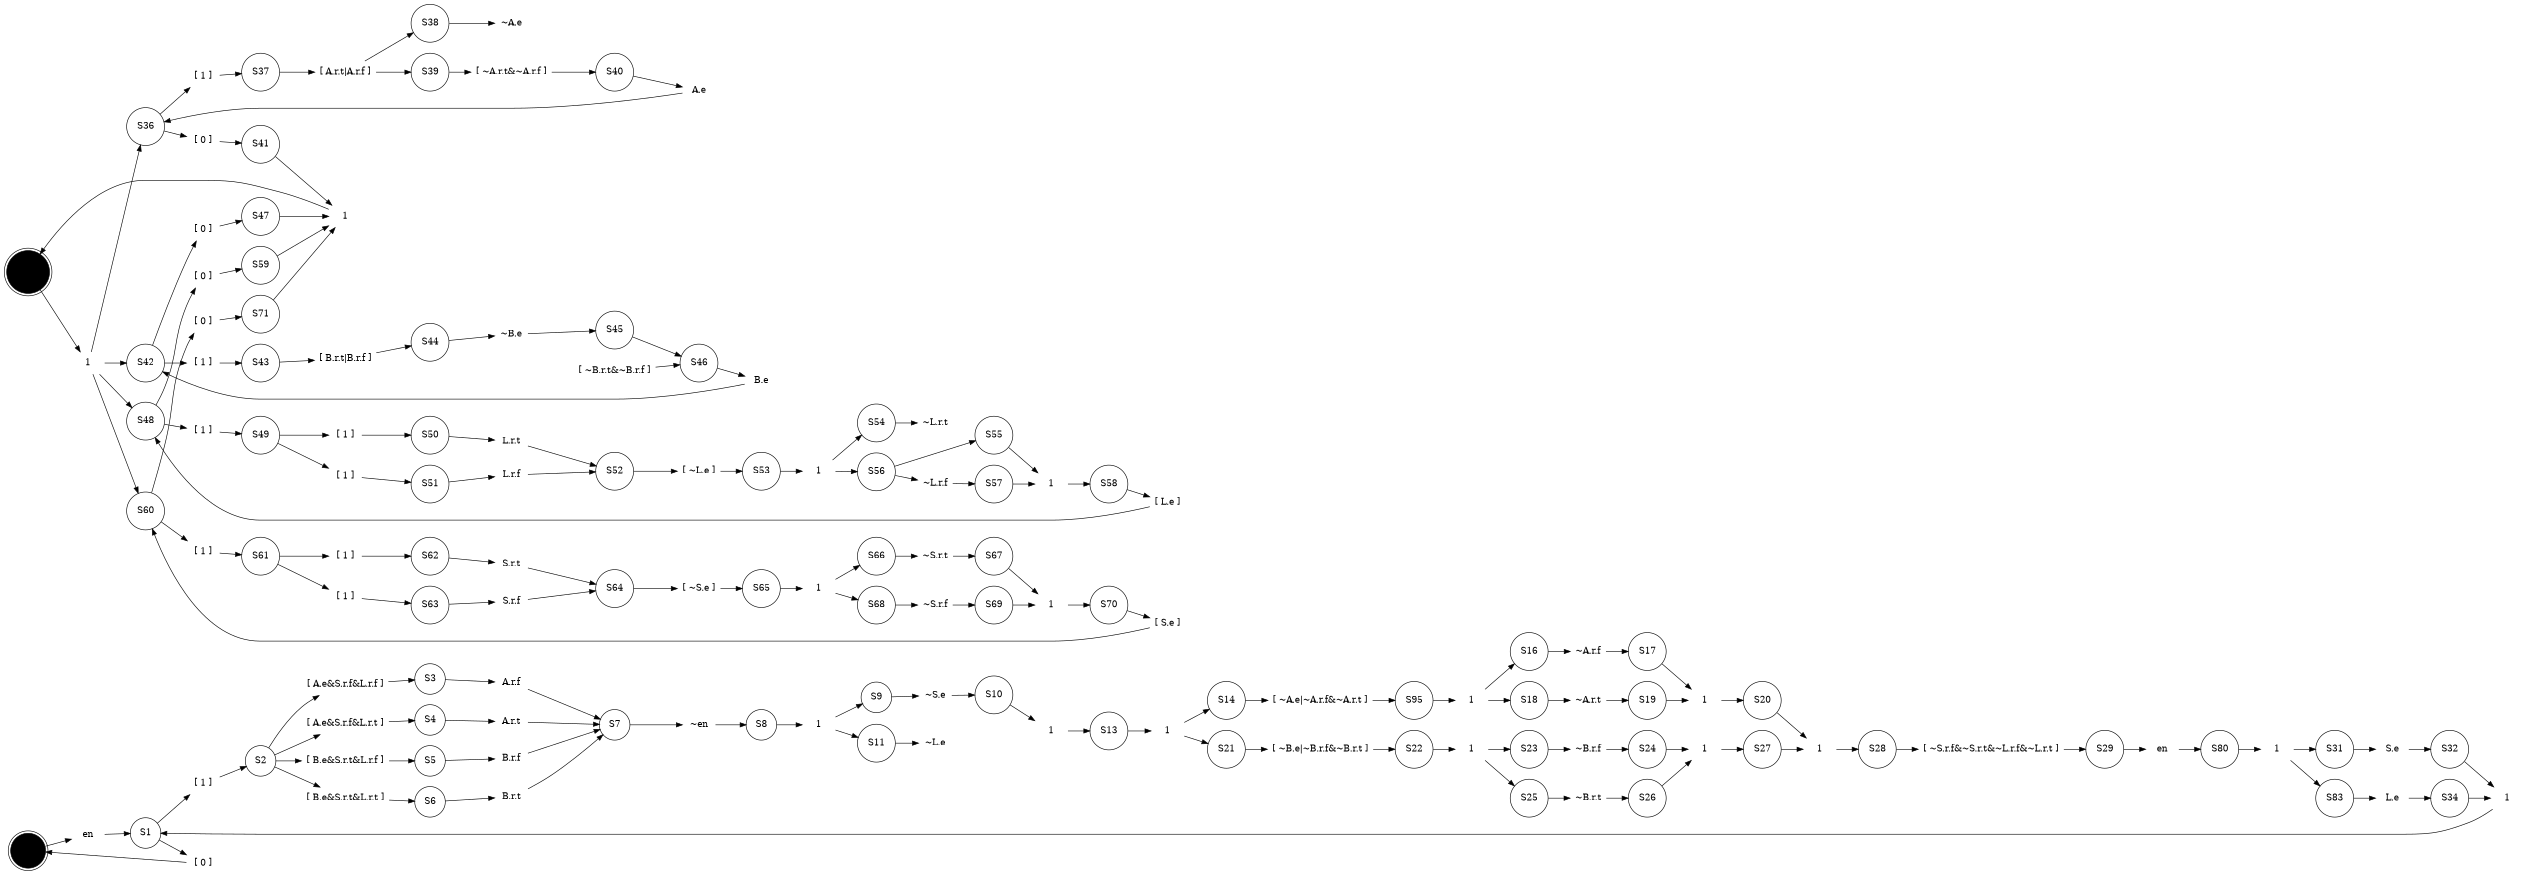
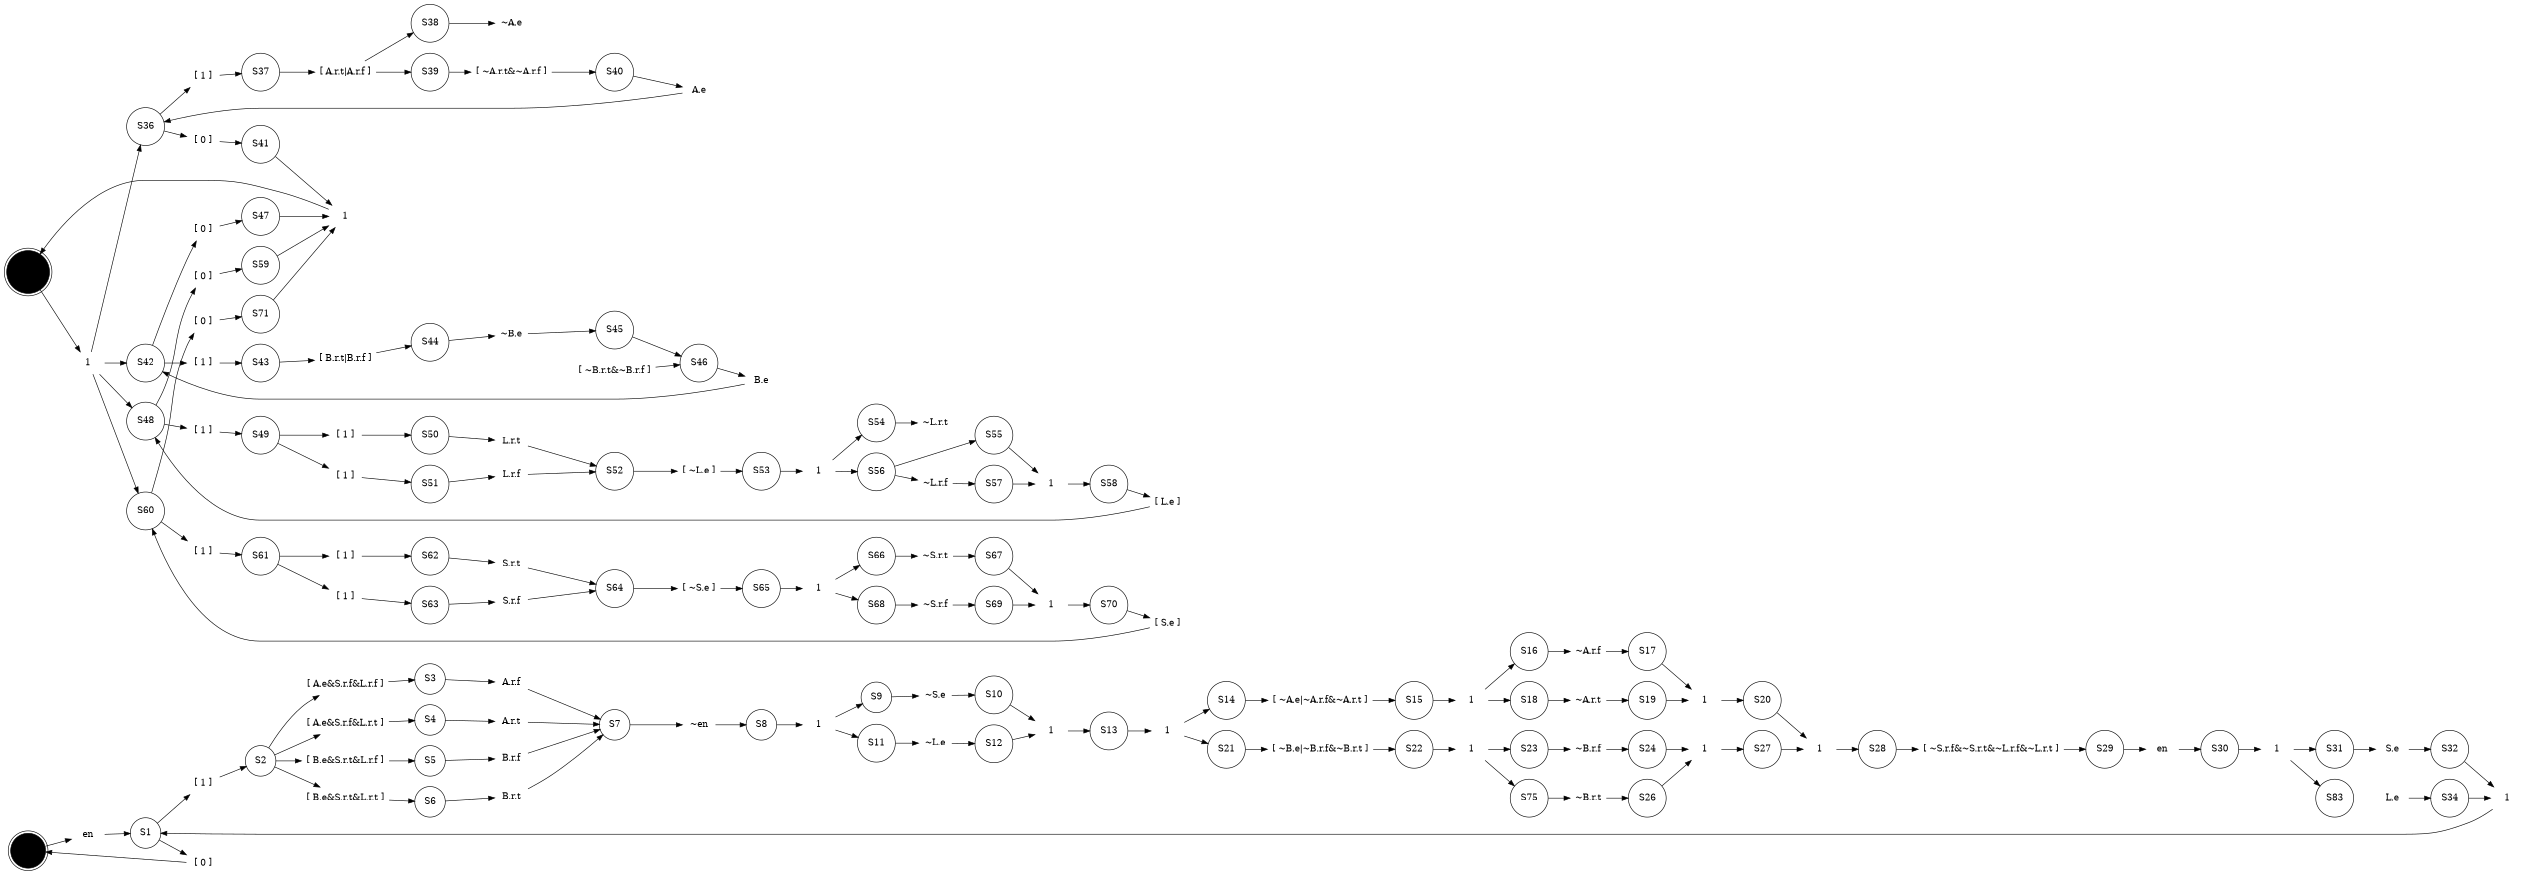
  digraph {
    rankdir=LR
    node [shape=circle]
    S0 [fillcolor="#000000" peripheries=2 style=filled width=0.15]
    n2 [label=en shape=plaintext]
    S1 [width=0.25]
    n4 [label="[ 1 ]" shape=plaintext]
    n5 [label="[ 0 ]" shape=plaintext]
    S2 [width=0.25]
    n7 [label="[ A.e&S.r.f&L.r.f ]" shape=plaintext]
    n8 [label="[ A.e&S.r.f&L.r.t ]" shape=plaintext]
    n9 [label="[ B.e&S.r.t&L.r.f ]" shape=plaintext]
    n10 [label="[ B.e&S.r.t&L.r.t ]" shape=plaintext]
    S3 [width=0.25]
    n12 [label="A.r.f" shape=plaintext]
    S7 [width=0.25]
    S4 [width=0.25]
    n15 [label="A.r.t" shape=plaintext]
    S5 [width=0.25]
    n17 [label="B.r.f" shape=plaintext]
    S6 [width=0.25]
    n19 [label="B.r.t" shape=plaintext]
    n20 [label="~en" shape=plaintext]
    S8 [width=0.25]
    n22 [label=1 shape=plaintext]
    S9 [width=0.25]
    S11 [width=0.25]
    n25 [label="~S.e" shape=plaintext]
    S10 [width=0.25]
    n27 [label=1 shape=plaintext]
    n28 [label="~L.e" shape=plaintext]
+   S12 [width=0.25]
    S13 [width=0.25]
    n31 [label=1 shape=plaintext]
    S14 [width=0.25]
    S21 [width=0.25]
    n34 [label="[ ~A.e|~A.r.f&~A.r.t ]" shape=plaintext]
-   S15 [width=0.25 label=S95]
+   S15 [width=0.25]
    n36 [label=1 shape=plaintext]
    S16 [width=0.25]
    S18 [width=0.25]
    n39 [label="~A.r.f" shape=plaintext]
    S17 [width=0.25]
    n41 [label=1 shape=plaintext]
    n42 [label="~A.r.t" shape=plaintext]
    S19 [width=0.25]
    S20 [width=0.25]
    n45 [label=1 shape=plaintext]
    n46 [label="[ ~B.e|~B.r.f&~B.r.t ]" shape=plaintext]
    S22 [width=0.25]
    n48 [label=1 shape=plaintext]
    S23 [width=0.25]
-   S25 [width=0.25]
+   S25 [width=0.25 label=S75]
    n51 [label="~B.r.f" shape=plaintext]
    S24 [width=0.25]
    n53 [label=1 shape=plaintext]
    n54 [label="~B.r.t" shape=plaintext]
    S26 [width=0.25]
    S27 [width=0.25]
    S28 [width=0.25]
    n58 [label="[ ~S.r.f&~S.r.t&~L.r.f&~L.r.t ]" shape=plaintext]
    S29 [width=0.25]
    n60 [label=en shape=plaintext]
-   S30 [width=0.25 label=S80]
+   S30 [width=0.25]
    n62 [label=1 shape=plaintext]
    S31 [width=0.25]
    n64 [label=S83 width=0.25]
    n65 [label="S.e" shape=plaintext]
    S32 [width=0.25]
    n67 [label=1 shape=plaintext]
    n68 [label="L.e" shape=plaintext]
    S34 [width=0.25]
    S35 [fillcolor="#000000" peripheries=2 style=filled width=0.15]
    n71 [label=1 shape=plaintext]
    S36 [width=0.25]
    S42 [width=0.25]
    S48 [width=0.25]
    S60 [width=0.25]
    n76 [label="[ 1 ]" shape=plaintext]
    n77 [label="[ 0 ]" shape=plaintext]
    S37 [width=0.25]
    n79 [label="[ A.r.t|A.r.f ]" shape=plaintext]
    S38 [width=0.25]
    n81 [label="~A.e" shape=plaintext]
    S39 [width=0.25]
    n83 [label="[ ~A.r.t&~A.r.f ]" shape=plaintext]
    S40 [width=0.25]
    n85 [label="A.e" shape=plaintext]
    S41 [width=0.25]
    n87 [label=1 shape=plaintext]
    n88 [label="[ 1 ]" shape=plaintext]
    n89 [label="[ 0 ]" shape=plaintext]
    S43 [width=0.25]
    n91 [label="[ B.r.t|B.r.f ]" shape=plaintext]
    S44 [width=0.25]
    n93 [label="~B.e" shape=plaintext]
    S45 [width=0.25]
    n95 [label="[ ~B.r.t&~B.r.f ]" shape=plaintext]
    S46 [width=0.25]
    n97 [label="B.e" shape=plaintext]
    S47 [width=0.25]
    n99 [label="[ 1 ]" shape=plaintext]
    n100 [label="[ 0 ]" shape=plaintext]
    S49 [width=0.25]
    n102 [label="[ 1 ]" shape=plaintext]
    n103 [label="[ 1 ]" shape=plaintext]
    S50 [width=0.25]
    n105 [label="L.r.t" shape=plaintext]
    S52 [width=0.25]
    S51 [width=0.25]
    n108 [label="L.r.f" shape=plaintext]
    n109 [label="[ ~L.e ]" shape=plaintext]
    S53 [width=0.25]
    n111 [label=1 shape=plaintext]
    S54 [width=0.25]
    S56 [width=0.25]
    n114 [label="~L.r.t" shape=plaintext]
    S55 [width=0.25]
    n116 [label=1 shape=plaintext]
    n117 [label="~L.r.f" shape=plaintext]
    S57 [width=0.25]
    S58 [width=0.25]
    n120 [label="[ L.e ]" shape=plaintext]
    S59 [width=0.25]
    n122 [label="[ 1 ]" shape=plaintext]
    n123 [label="[ 0 ]" shape=plaintext]
    S61 [width=0.25]
    n125 [label="[ 1 ]" shape=plaintext]
    n126 [label="[ 1 ]" shape=plaintext]
    S62 [width=0.25]
    n128 [label="S.r.t" shape=plaintext]
    S64 [width=0.25]
    S63 [width=0.25]
    n131 [label="S.r.f" shape=plaintext]
    n132 [label="[ ~S.e ]" shape=plaintext]
    S65 [width=0.25]
    n134 [label=1 shape=plaintext]
    S66 [width=0.25]
    S68 [width=0.25]
    n137 [label="~S.r.t" shape=plaintext]
    S67 [width=0.25]
    n139 [label=1 shape=plaintext]
    n140 [label="~S.r.f" shape=plaintext]
    S69 [width=0.25]
    S70 [width=0.25]
    n143 [label="[ S.e ]" shape=plaintext]
    S71 [width=0.25]
    subgraph sub_1 {
      elaborate=true
      reset="~L.r.t&~L.r.f&L.e&~S.r.t&~S.r.f&S.e&~A.r.t&~A.r.f&A.e&~B.r.t&~B.r.f&B.e"
      type=local
      variables="L.r.t,L.r.f,L.e,S.r.t,S.r.f,S.e,A.r.t,A.r.f,A.e,B.r.t,B.r.f,B.e,en"
      S0
      n2
      S1
      n4
      n5
      S2
      n7
      n8
      n9
      n10
      S3
      n12
      S7
      S4
      n15
      S5
      n17
      S6
      n19
      n20
      S8
      n22
      S9
      S11
      n25
      S10
      n27
      n28
+     S12
      S13
      n31
      S14
      S21
      n34
      S15
      n36
      S16
      S18
      n39
      S17
      n41
      n42
      S19
      S20
      n45
      n46
      S22
      n48
      S23
      S25
      n51
      S24
      n53
      n54
      S26
      S27
      S28
      n58
      S29
      n60
      S30
      n62
      S31
      n64
      n65
      S32
      n67
      n68
      S34
    }
    subgraph sub_2 {
      elaborate=false
      reset="~L.r.t&~L.r.f&L.e&~S.r.t&~S.r.f&S.e&~A.r.t&~A.r.f&A.e&~B.r.t&~B.r.f&B.e"
      type=remote
      variables="L.r.t,L.r.f,L.e,S.r.t,S.r.f,S.e,A.r.t,A.r.f,A.e,B.r.t,B.r.f,B.e"
      S35
      n71
      S36
      S42
      S48
      S60
      n76
      n77
      S37
      n79
      S38
      n81
      S39
      n83
      S40
      n85
      S41
      n87
      n88
      n89
      S43
      n91
      S44
      n93
      S45
      n95
      S46
      n97
      S47
      n99
      n100
      S49
      n102
      n103
      S50
      n105
      S52
      S51
      n108
      n109
      S53
      n111
      S54
      S56
      n114
      S55
      n116
      n117
      S57
      S58
      n120
      S59
      n122
      n123
      S61
      n125
      n126
      S62
      n128
      S64
      S63
      n131
      n132
      S65
      n134
      S66
      S68
      n137
      S67
      n139
      n140
      S69
      S70
      n143
      S71
    }
    S0 -> n2
    n2 -> S1
    S1 -> n4
    S1 -> n5
    n4 -> S2
    n5 -> S0
    S2 -> n7
    S2 -> n8
    S2 -> n9
    S2 -> n10
    n7 -> S3
    n8 -> S4
    n9 -> S5
    n10 -> S6
    S3 -> n12
    n12 -> S7
    S7 -> n20
    S4 -> n15
    n15 -> S7
    S5 -> n17
    n17 -> S7
    S6 -> n19
    n19 -> S7
    n20 -> S8
    S8 -> n22
    n22 -> S9
    n22 -> S11
    S9 -> n25
    S11 -> n28
    n25 -> S10
    S10 -> n27
    n27 -> S13
+   n28 -> S12
+   S12 -> n27
    S13 -> n31
    n31 -> S14
    n31 -> S21
    S14 -> n34
    S21 -> n46
    n34 -> S15
    S15 -> n36
    n36 -> S16
    n36 -> S18
    S16 -> n39
    S18 -> n42
    n39 -> S17
    S17 -> n41
    n41 -> S20
    n42 -> S19
    S19 -> n41
    S20 -> n45
    n45 -> S28
    n46 -> S22
    S22 -> n48
    n48 -> S23
    n48 -> S25
    S23 -> n51
    S25 -> n54
    n51 -> S24
    S24 -> n53
    n53 -> S27
    n54 -> S26
    S26 -> n53
    S27 -> n45
    S28 -> n58
    n58 -> S29
    S29 -> n60
    n60 -> S30
    S30 -> n62
    n62 -> S31
    n62 -> n64
    S31 -> n65
-   n64 -> n68
    n65 -> S32
    S32 -> n67
    n67 -> S1
    n68 -> S34
    S34 -> n67
    S35 -> n71
    n71 -> S36
    n71 -> S42
    n71 -> S48
    n71 -> S60
    S36 -> n76
    S36 -> n77
    S42 -> n88
    S42 -> n89
    S48 -> n99
    S48 -> n100
    S60 -> n122
    S60 -> n123
    n76 -> S37
    n77 -> S41
    S37 -> n79
    n79 -> S38
    n79 -> S39
    S38 -> n81
    S39 -> n83
    n83 -> S40
    S40 -> n85
    n85 -> S36
    S41 -> n87
    n87 -> S35
    n88 -> S43
    n89 -> S47
    S43 -> n91
    n91 -> S44
    S44 -> n93
    n93 -> S45
    S45 -> S46
    n95 -> S46
    S46 -> n97
    n97 -> S42
    S47 -> n87
    n99 -> S49
    n100 -> S59
    S49 -> n102
    S49 -> n103
    n102 -> S50
    n103 -> S51
    S50 -> n105
    n105 -> S52
    S52 -> n109
    S51 -> n108
    n108 -> S52
    n109 -> S53
    S53 -> n111
    n111 -> S54
    n111 -> S56
    S54 -> n114
    S56 -> S55
    S56 -> n117
    S55 -> n116
    n116 -> S58
    n117 -> S57
    S57 -> n116
    S58 -> n120
    n120 -> S48
    S59 -> n87
    n122 -> S61
    n123 -> S71
    S61 -> n125
    S61 -> n126
    n125 -> S62
    n126 -> S63
    S62 -> n128
    n128 -> S64
    S64 -> n132
    S63 -> n131
    n131 -> S64
    n132 -> S65
    S65 -> n134
    n134 -> S66
    n134 -> S68
    S66 -> n137
    S68 -> n140
    n137 -> S67
    S67 -> n139
    n139 -> S70
    n140 -> S69
    S69 -> n139
    S70 -> n143
    n143 -> S60
    S71 -> n87
  }
